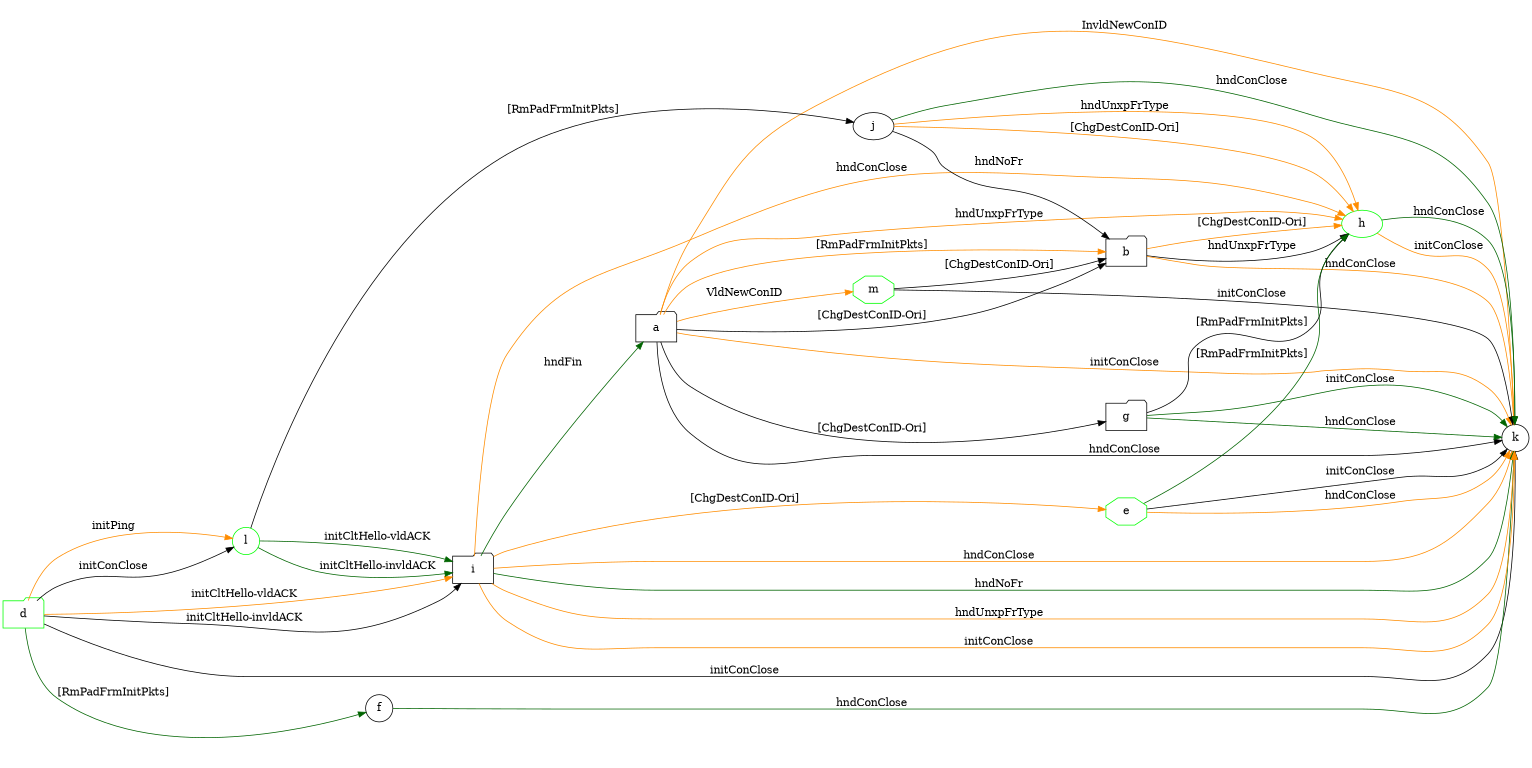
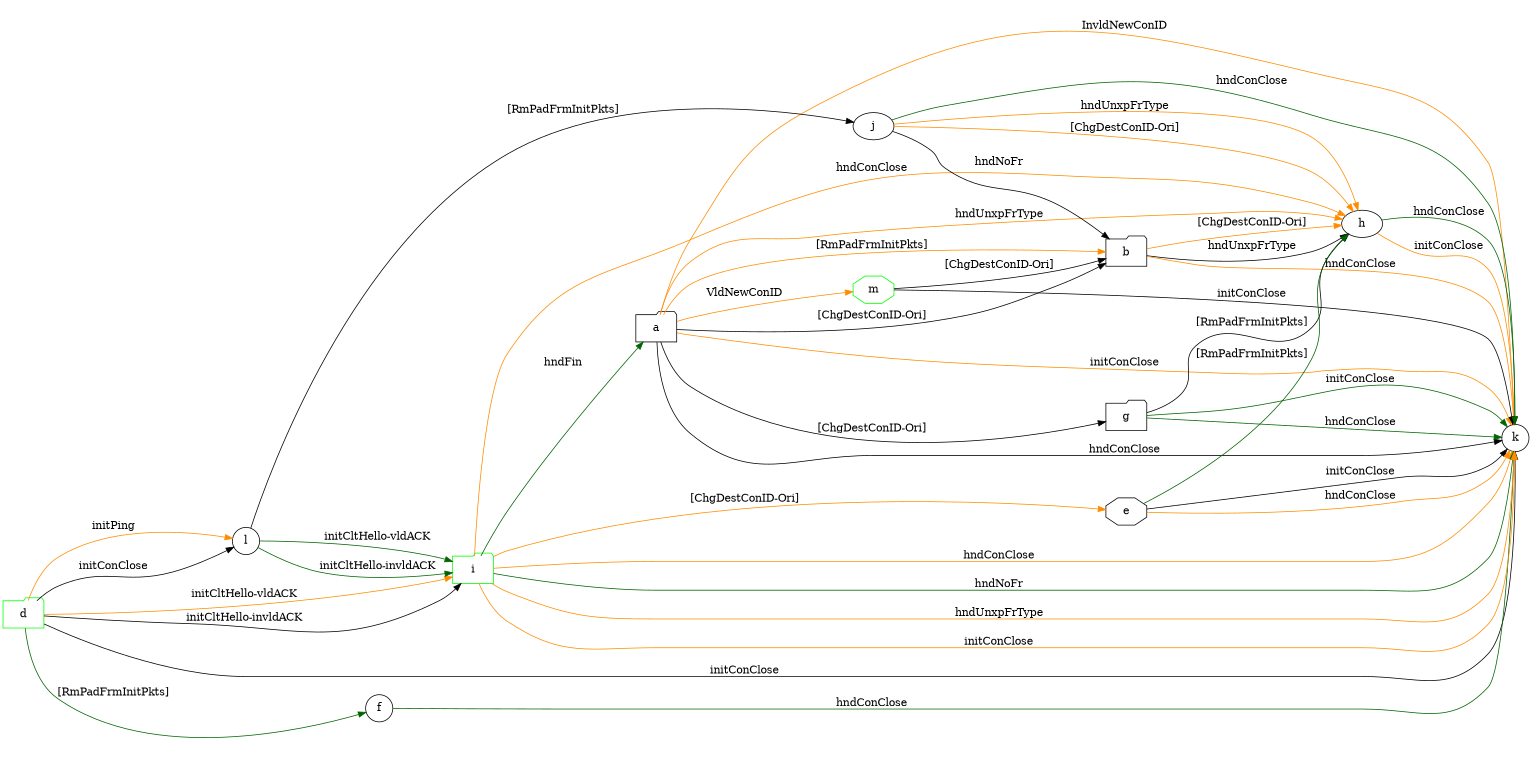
  digraph {
    rankdir=LR
    node [shape=folder]
    edge [color=darkorange]
    a
    b
    g
-   h [shape=ellipse color=green]
+   h [shape=ellipse]
    k [shape=circle]
    m [color=green shape=octagon]
    d [color=green]
    f [shape=circle]
-   i
-   l [color=green shape=circle]
-   e [shape=octagon color=green]
+   i [color=green]
+   l [color=black shape=circle]
+   e [shape=octagon]
    j [shape=ellipse]
    a -> b [color=black label="[ChgDestConID-Ori] "]
    a -> b [label="[RmPadFrmInitPkts] "]
    a -> g [color=black label="[ChgDestConID-Ori] "]
    a -> h [label="hndUnxpFrType "]
    a -> k [label="InvldNewConID "]
    a -> k [label="initConClose "]
    a -> k [color=black label="hndConClose "]
    a -> m [label="VldNewConID "]
    b -> h [color=black label="hndUnxpFrType "]
    b -> h [label="[ChgDestConID-Ori] "]
    b -> k [label="hndConClose "]
    g -> h [color=black label="[RmPadFrmInitPkts] "]
    g -> k [color=darkgreen label="initConClose "]
    g -> k [color=darkgreen label="hndConClose "]
    h -> k [label="initConClose "]
    h -> k [color=darkgreen label="hndConClose "]
    m -> b [color=black label="[ChgDestConID-Ori] "]
    m -> k [color=black label="initConClose "]
    d -> k [color=black label="initConClose "]
    d -> f [color=darkgreen label="[RmPadFrmInitPkts] "]
    d -> i [label="initCltHello-vldACK "]
    d -> i [color=black label="initCltHello-invldACK "]
    d -> l [label="initPing "]
    d -> l [color=black label="initConClose "]
    f -> k [color=darkgreen label="hndConClose "]
    i -> a [color=darkgreen label="hndFin "]
    i -> h [label="hndConClose "]
    i -> k [label="hndConClose "]
    i -> k [color=darkgreen label="hndNoFr "]
    i -> k [label="hndUnxpFrType "]
    i -> k [label="initConClose "]
    i -> e [label="[ChgDestConID-Ori] "]
    l -> i [color=darkgreen label="initCltHello-vldACK "]
    l -> i [color=darkgreen label="initCltHello-invldACK "]
    l -> j [color=black label="[RmPadFrmInitPkts] "]
    e -> h [color=darkgreen label="[RmPadFrmInitPkts] "]
    e -> k [color=black label="initConClose "]
    e -> k [label="hndConClose "]
    j -> b [color=black label="hndNoFr "]
    j -> h [label="hndUnxpFrType "]
    j -> h [label="[ChgDestConID-Ori] "]
    j -> k [color=darkgreen label="hndConClose "]
  }
